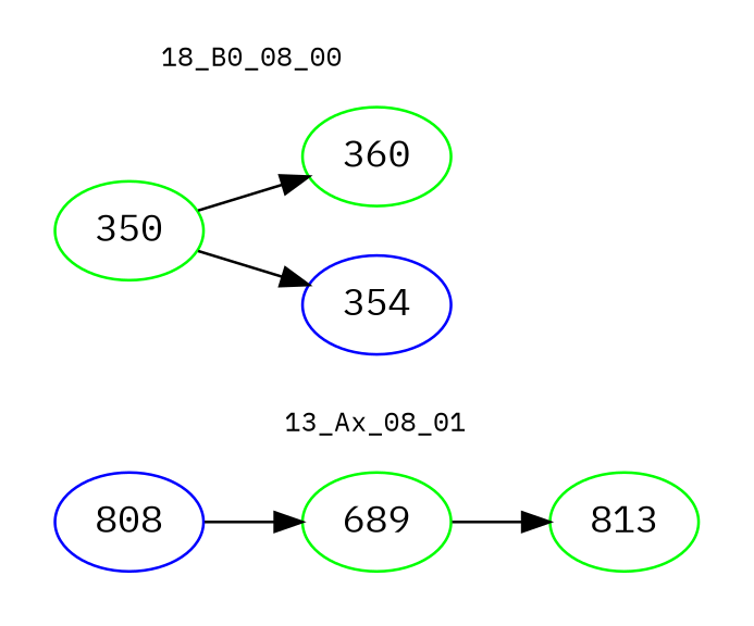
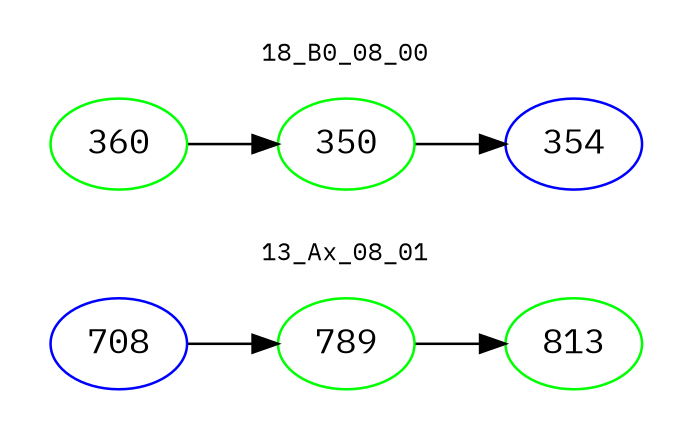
  digraph {
    fontname="IBM Plex Mono"
    rankdir=LR
    node [color=green fontname="IBM Plex Mono"]
    edge [color=black fontname="IBM Plex Mono"]
-   n1 [label=689]
-   n2 [color=blue label=808]
+   n1 [label=789]
+   n2 [color=blue label=708]
    n3 [label=813]
    n4 [label=350]
    n5 [color=blue label=354]
    n6 [label=360]
    subgraph cluster_1 {
      color=white
      fontsize=10
      label="13_Ax_08_01"
      n1
      n2
      n3
    }
    subgraph cluster_2 {
      color=white
      fontsize=10
      label="18_B0_08_00"
      n4
      n5
      n6
    }
    n1 -> n3
    n2 -> n1
    n4 -> n5
-   n4 -> n6
+   n6 -> n4
  }
